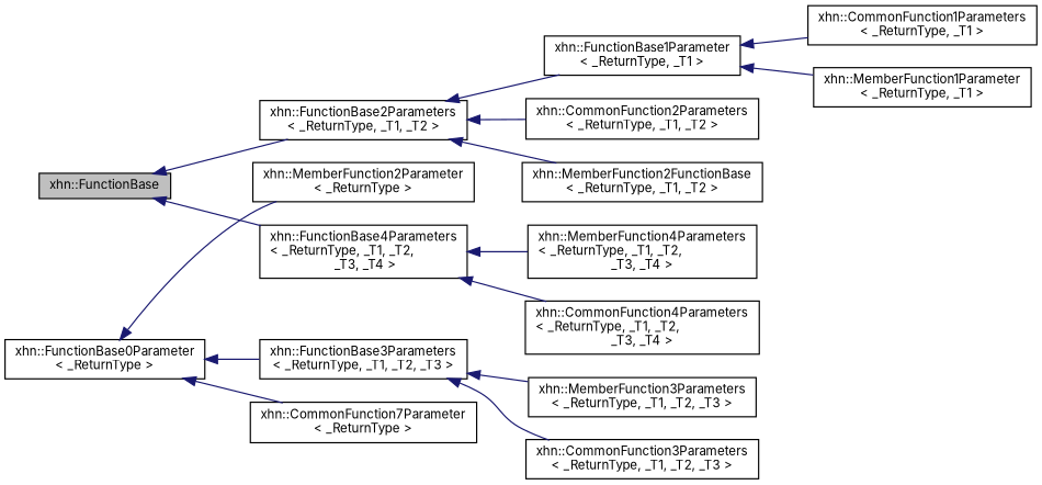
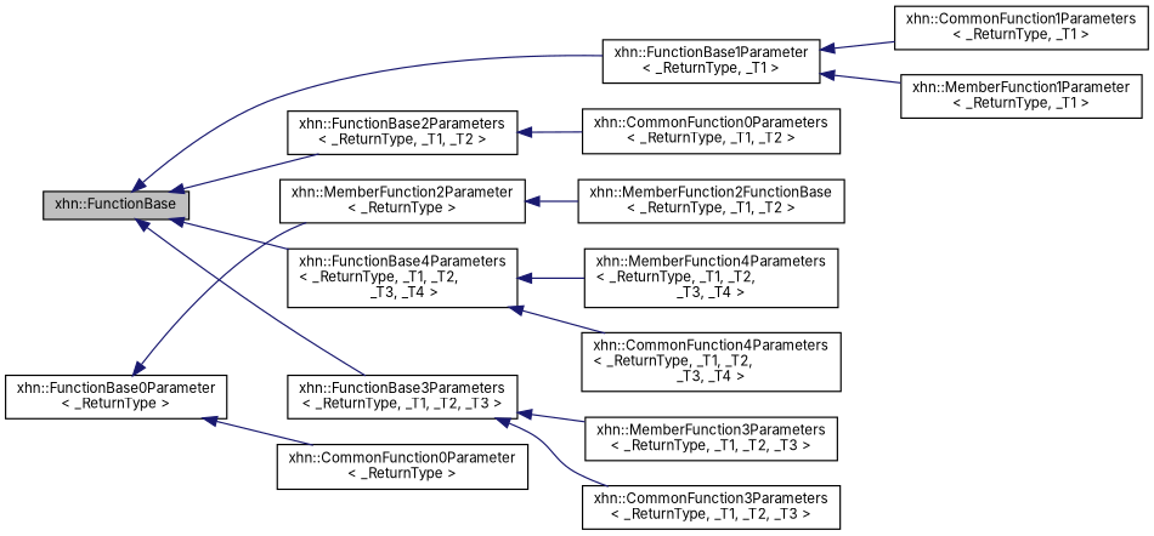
  digraph {
    fontname=Inter
    rankdir=LR
    node [color=black fillcolor=white fontname=Inter fontsize=10 shape=record style=filled]
    edge [color=midnightblue dir=back fontname=Inter fontsize=10 labelfontname=Helvetica labelfontsize=10 style=solid]
    n1 [fillcolor=grey75 fontcolor=black height=0.2 label="xhn::FunctionBase" width=0.4]
    n2 [height=0.2 label="xhn::FunctionBase1Parameter\l\< _ReturnType, _T1 \>" width=0.4]
    n3 [height=0.2 label="xhn::FunctionBase2Parameters\l\< _ReturnType, _T1, _T2 \>" width=0.4]
    n4 [height=0.2 label="xhn::FunctionBase3Parameters\l\< _ReturnType, _T1, _T2, _T3 \>" width=0.4]
    n5 [height=0.2 label="xhn::FunctionBase4Parameters\l\< _ReturnType, _T1, _T2,\l _T3, _T4 \>" width=0.4]
    n6 [height=0.2 label="xhn::FunctionBase0Parameter\l\< _ReturnType \>" width=0.4]
-   n7 [height=0.2 label="xhn::CommonFunction7Parameter\l\< _ReturnType \>" width=0.4]
+   n7 [height=0.2 label="xhn::CommonFunction0Parameter\l\< _ReturnType \>" width=0.4]
    n8 [height=0.2 label="xhn::MemberFunction2Parameter\l\< _ReturnType \>" width=0.4]
    n9 [height=0.2 label="xhn::CommonFunction1Parameters\l\< _ReturnType, _T1 \>" width=0.4]
    n10 [height=0.2 label="xhn::MemberFunction1Parameter\l\< _ReturnType, _T1 \>" width=0.4]
-   n11 [height=0.2 label="xhn::CommonFunction2Parameters\l\< _ReturnType, _T1, _T2 \>" width=0.4]
+   n11 [height=0.2 label="xhn::CommonFunction0Parameters\l\< _ReturnType, _T1, _T2 \>" width=0.4]
    n12 [height=0.2 label="xhn::MemberFunction2FunctionBase\l\< _ReturnType, _T1, _T2 \>" width=0.4]
    n13 [height=0.2 label="xhn::CommonFunction3Parameters\l\< _ReturnType, _T1, _T2, _T3 \>" width=0.4]
    n14 [height=0.2 label="xhn::MemberFunction3Parameters\l\< _ReturnType, _T1, _T2, _T3 \>" width=0.4]
    n15 [height=0.2 label="xhn::CommonFunction4Parameters\l\< _ReturnType, _T1, _T2, \l_T3, _T4 \>" width=0.4]
    n16 [height=0.2 label="xhn::MemberFunction4Parameters\l\< _ReturnType, _T1, _T2, \l_T3, _T4 \>" width=0.4]
-   n3 -> n2
+   n1 -> n2
    n1 -> n3
-   n6 -> n4
+   n1 -> n4
    n1 -> n5
    n2 -> n9
    n2 -> n10
    n3 -> n11
-   n3 -> n12
+   n8 -> n12
    n4 -> n13
    n4 -> n14
    n5 -> n15
    n5 -> n16
    n6 -> n7
    n6 -> n8
  }
